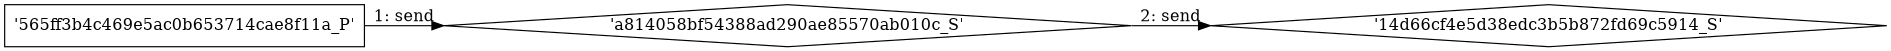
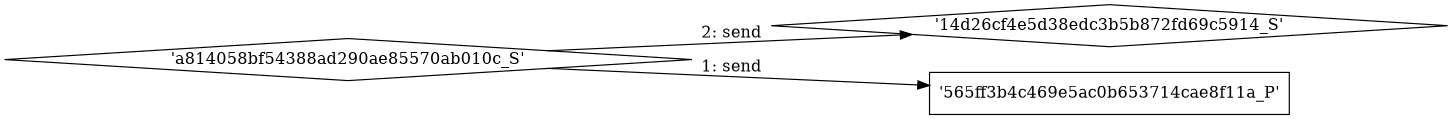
  digraph {
    engine=neato
    fixedsize=false
    fontsize=10
    nodesep=0.3
    rankdir=LR
    ranksep=0
    splines=true
    node [node_type=Socket shape=diamond]
    "'a814058bf54388ad290ae85570ab010c_S'"
-   "'14d26cf4e5d38edc3b5b872fd69c5914_S'" [label="'14d66cf4e5d38edc3b5b872fd69c5914_S'"]
+   "'14d26cf4e5d38edc3b5b872fd69c5914_S'"
    "'565ff3b4c469e5ac0b653714cae8f11a_P'" [node_type=Process shape=box]
    "'a814058bf54388ad290ae85570ab010c_S'" -> "'14d26cf4e5d38edc3b5b872fd69c5914_S'" [label="2: send"]
-   "'565ff3b4c469e5ac0b653714cae8f11a_P'" -> "'a814058bf54388ad290ae85570ab010c_S'" [label="1: send"]
+   "'a814058bf54388ad290ae85570ab010c_S'" -> "'565ff3b4c469e5ac0b653714cae8f11a_P'" [label="1: send"]
  }
